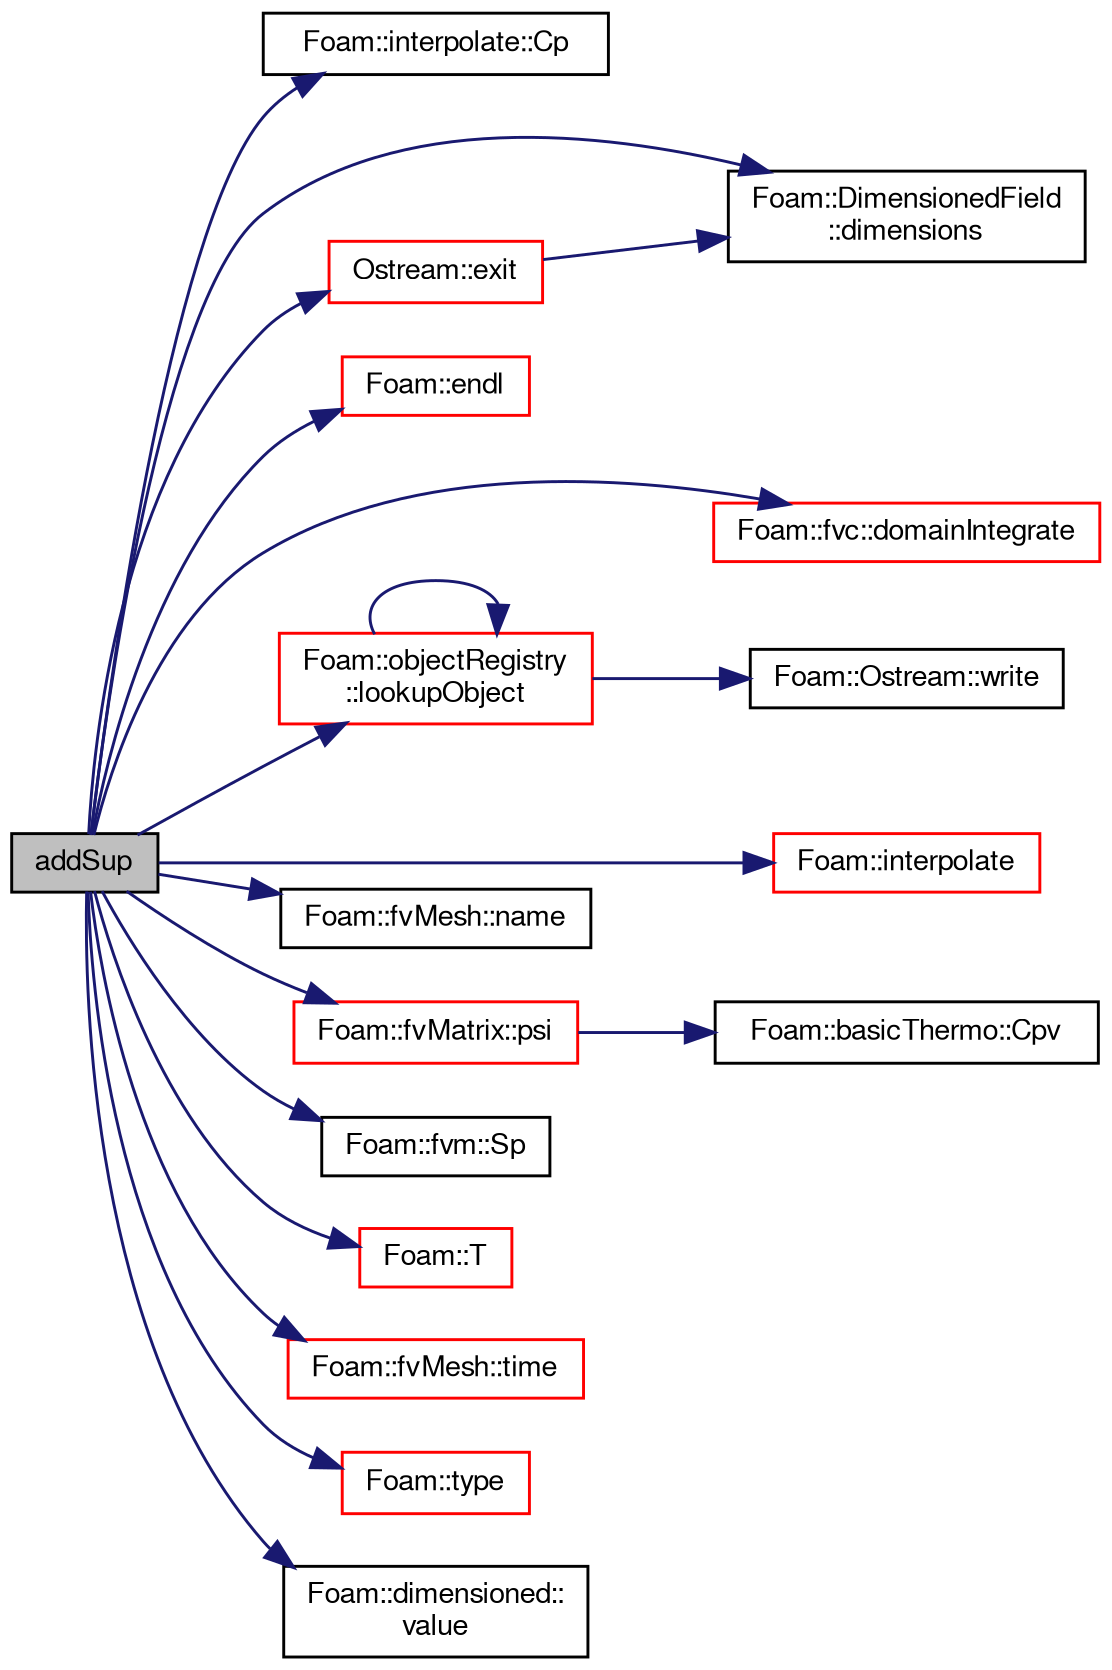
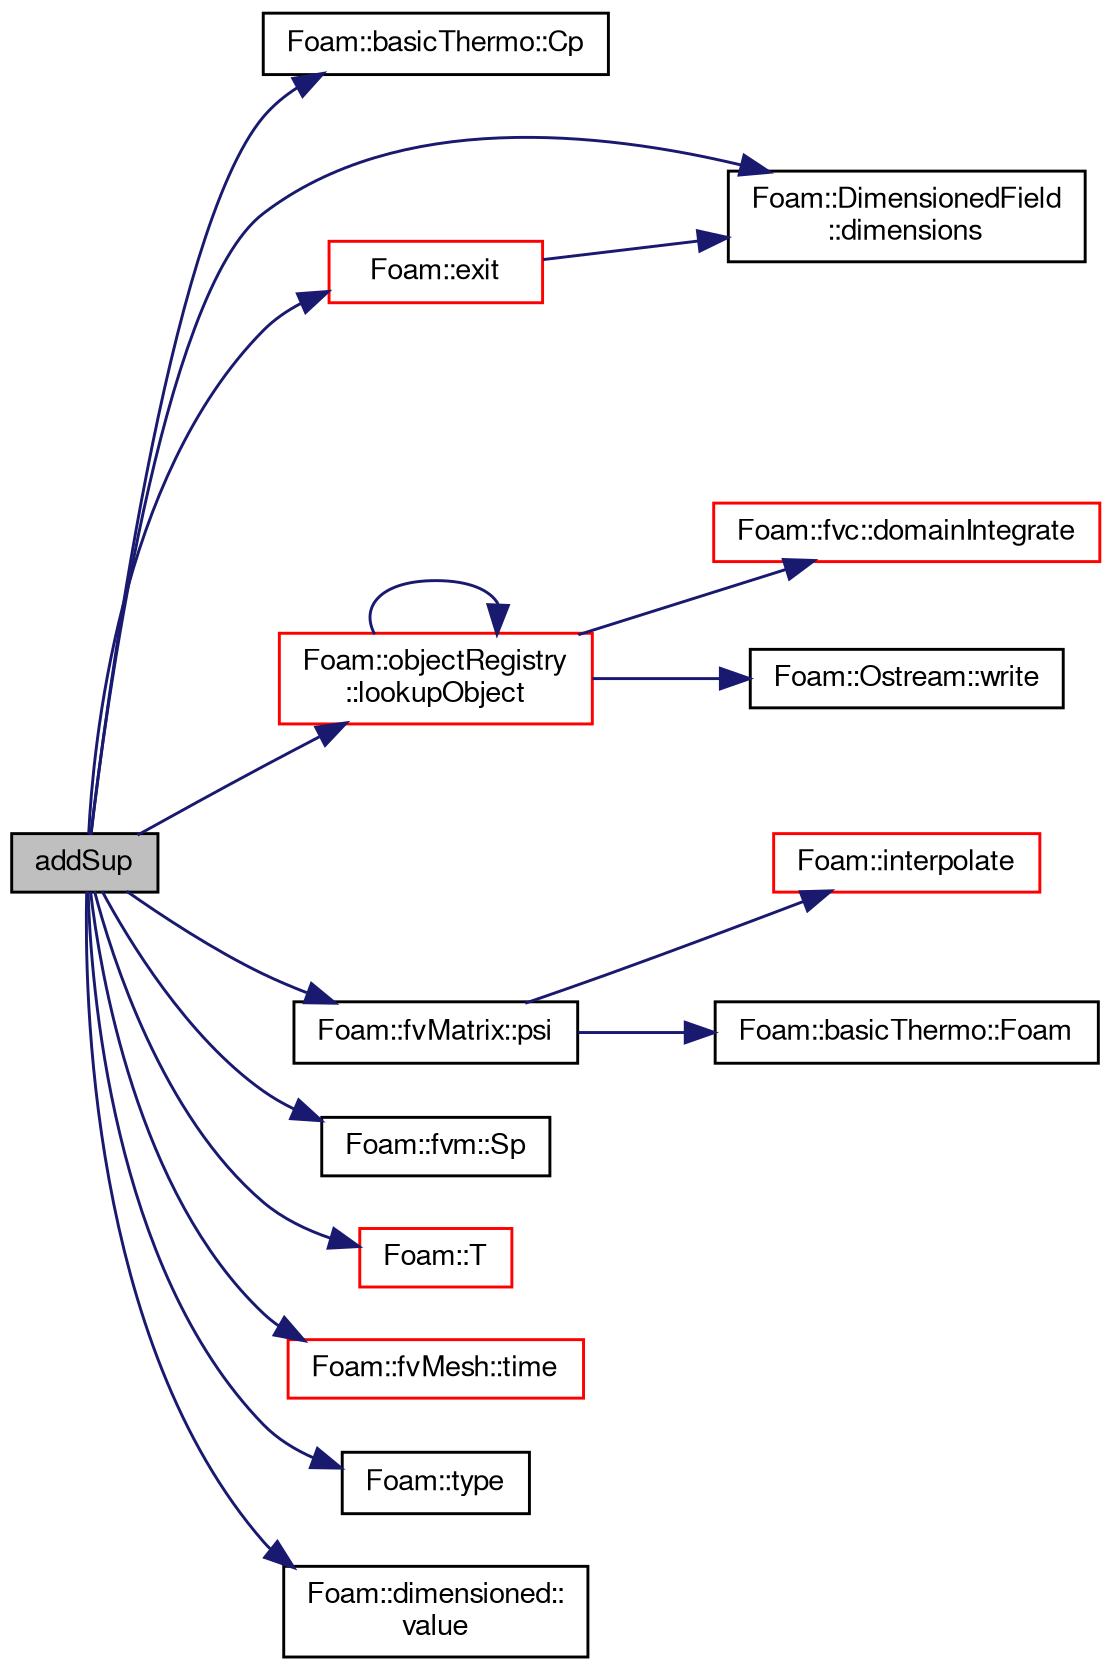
  digraph {
    rankdir=LR
    node [color=black fontname=FreeSans fontsize=10 shape=record]
    edge [color=midnightblue fontname=FreeSans fontsize=10 labelfontname=FreeSans labelfontsize=10 style=solid]
    n1 [fillcolor=grey75 fontcolor=black height=0.2 label=addSup style=filled width=0.4]
-   n2 [height=0.2 label="Foam::interpolate::Cp" width=0.4]
+   n2 [height=0.2 label="Foam::basicThermo::Cp" width=0.4]
    n3 [height=0.2 label="Foam::DimensionedField\l::dimensions" width=0.4]
    n4 [color=red height=0.2 label="Foam::fvc::domainIntegrate" width=0.4]
-   n5 [color=red height=0.2 label="Foam::endl" width=0.4]
-   n6 [color=red height=0.2 label="Ostream::exit" width=0.4]
+   n6 [color=red height=0.2 label="Foam::exit" width=0.4]
    n7 [color=red height=0.2 label="Foam::interpolate" width=0.4]
    n8 [color=red height=0.2 label="Foam::objectRegistry\l::lookupObject" width=0.4]
-   n9 [height=0.2 label="Foam::fvMesh::name" width=0.4]
-   n10 [color=red height=0.2 label="Foam::fvMatrix::psi" width=0.4]
+   n10 [height=0.2 label="Foam::fvMatrix::psi" width=0.4]
    n11 [height=0.2 label="Foam::fvm::Sp" width=0.4]
    n12 [color=red height=0.2 label="Foam::T" width=0.4]
    n13 [color=red height=0.2 label="Foam::fvMesh::time" width=0.4]
-   n14 [color=red height=0.2 label="Foam::type" width=0.4]
+   n14 [height=0.2 label="Foam::type" width=0.4]
    n15 [height=0.2 label="Foam::dimensioned::\lvalue" width=0.4]
-   n16 [height=0.2 label="Foam::basicThermo::Cpv" width=0.4]
+   n16 [height=0.2 label="Foam::basicThermo::Foam" width=0.4]
    n17 [height=0.2 label="Foam::Ostream::write" width=0.4]
    n1 -> n2
    n1 -> n3
-   n1 -> n4
-   n1 -> n5
+   n8 -> n4
    n1 -> n6
-   n1 -> n7
+   n10 -> n7
    n1 -> n8
-   n1 -> n9
    n1 -> n10
    n1 -> n11
    n1 -> n12
    n1 -> n13
    n1 -> n14
    n1 -> n15
    n6 -> n3
    n8 -> n8
    n8 -> n17
    n10 -> n16
  }
